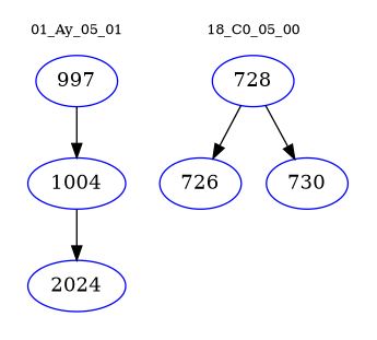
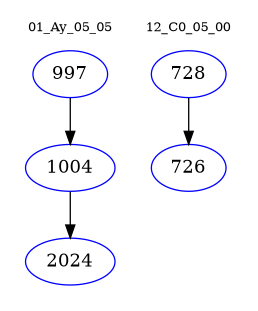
  digraph {
    node [color=blue]
    edge [color=black]
    n1 [label=1004]
    n2 [label=997]
    n3 [label=2024]
    n4 [label=728]
    n5 [label=726]
-   n6 [label=730]
    subgraph cluster_1 {
      color=white
      fontsize=10
-     label="01_Ay_05_01"
+     label="01_Ay_05_05"
      n1
      n2
      n3
    }
    subgraph cluster_2 {
      color=white
      fontsize=10
-     label="18_C0_05_00"
+     label="12_C0_05_00"
      n4
      n5
-     n6
    }
    n1 -> n3
    n2 -> n1
    n4 -> n5
-   n4 -> n6
  }
